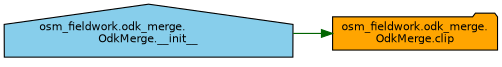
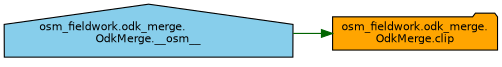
  digraph {
    rankdir=RL
    node [color=black fontname=Helvetica fontsize=10 style=filled]
    n1 [fillcolor=orange fontcolor=black height=0.2 label="osm_fieldwork.odk_merge.\lOdkMerge.clip" shape=folder width=0.4]
-   n2 [fillcolor=skyblue height=0.2 label="osm_fieldwork.odk_merge.\lOdkMerge.__init__" shape=house width=0.4]
+   n2 [fillcolor=skyblue height=0.2 label="osm_fieldwork.odk_merge.\lOdkMerge.__osm__" shape=house width=0.4]
    n1 -> n2 [color=darkgreen dir=back fontname=Helvetica fontsize=10 labelfontname=Helvetica labelfontsize=10 style=solid]
  }
